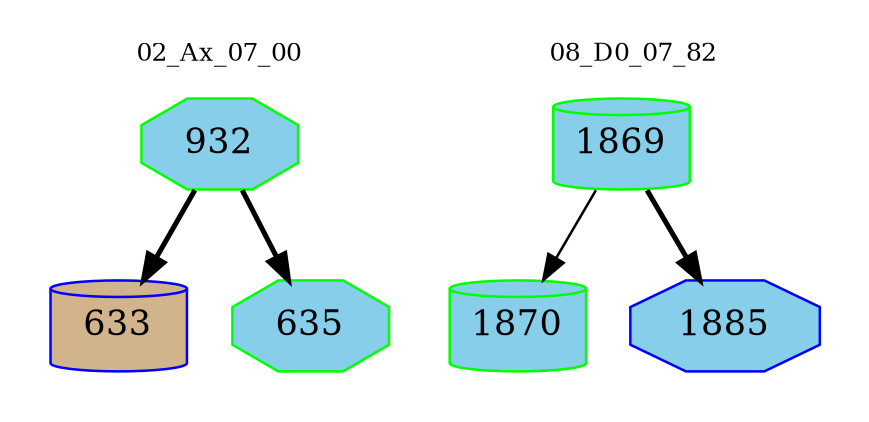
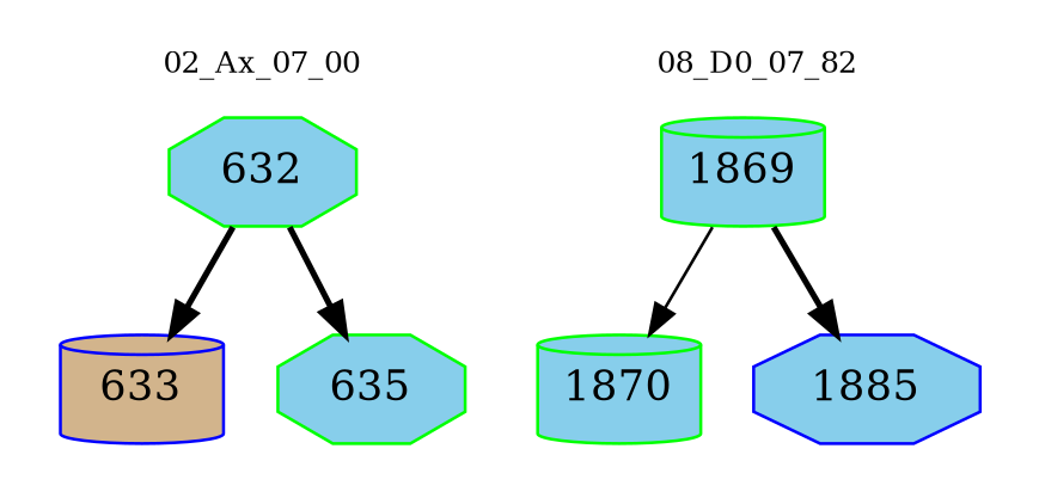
  digraph {
    node [color=green fillcolor=skyblue shape=octagon style=filled]
    edge [color=black style=bold]
-   n1 [label=932]
+   n1 [label=632]
    n2 [color=blue fillcolor=tan label=633 shape=cylinder]
    n3 [label=635]
    n4 [label=1869 shape=cylinder]
    n5 [label=1870 shape=cylinder]
    n6 [color=blue label=1885]
    subgraph cluster_1 {
      color=white
      fontsize=10
      label="02_Ax_07_00"
      n1
      n2
      n3
    }
    subgraph cluster_2 {
      color=white
      fontsize=10
      label="08_D0_07_82"
      n4
      n5
      n6
    }
    n1 -> n2
    n1 -> n3
    n4 -> n5 [style=solid]
    n4 -> n6
  }
